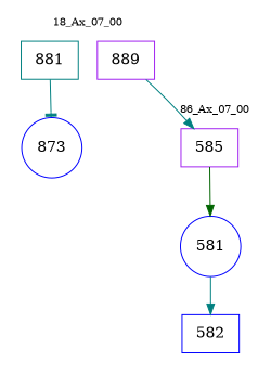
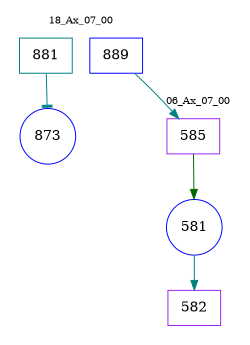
  digraph {
    node [color=blue shape=box]
    edge [arrowhead=normal color=teal]
    n1 [color=purple label=585]
    n2 [label=581 shape=circle]
-   n3 [label=582]
-   n4 [color=purple label=889]
+   n3 [color=purple label=582]
+   n4 [label=889]
    n5 [color=teal label=881]
    n6 [label=873 shape=circle]
    subgraph cluster_1 {
      color=white
      fontsize=10
-     label="86_Ax_07_00"
+     label="06_Ax_07_00"
      n1
      n2
      n3
    }
    subgraph cluster_2 {
      color=white
      fontsize=10
      label="18_Ax_07_00"
      n4
      n5
      n6
    }
    n1 -> n2 [color=darkgreen]
    n2 -> n3
    n4 -> n1
    n5 -> n6 [arrowhead=tee]
  }
